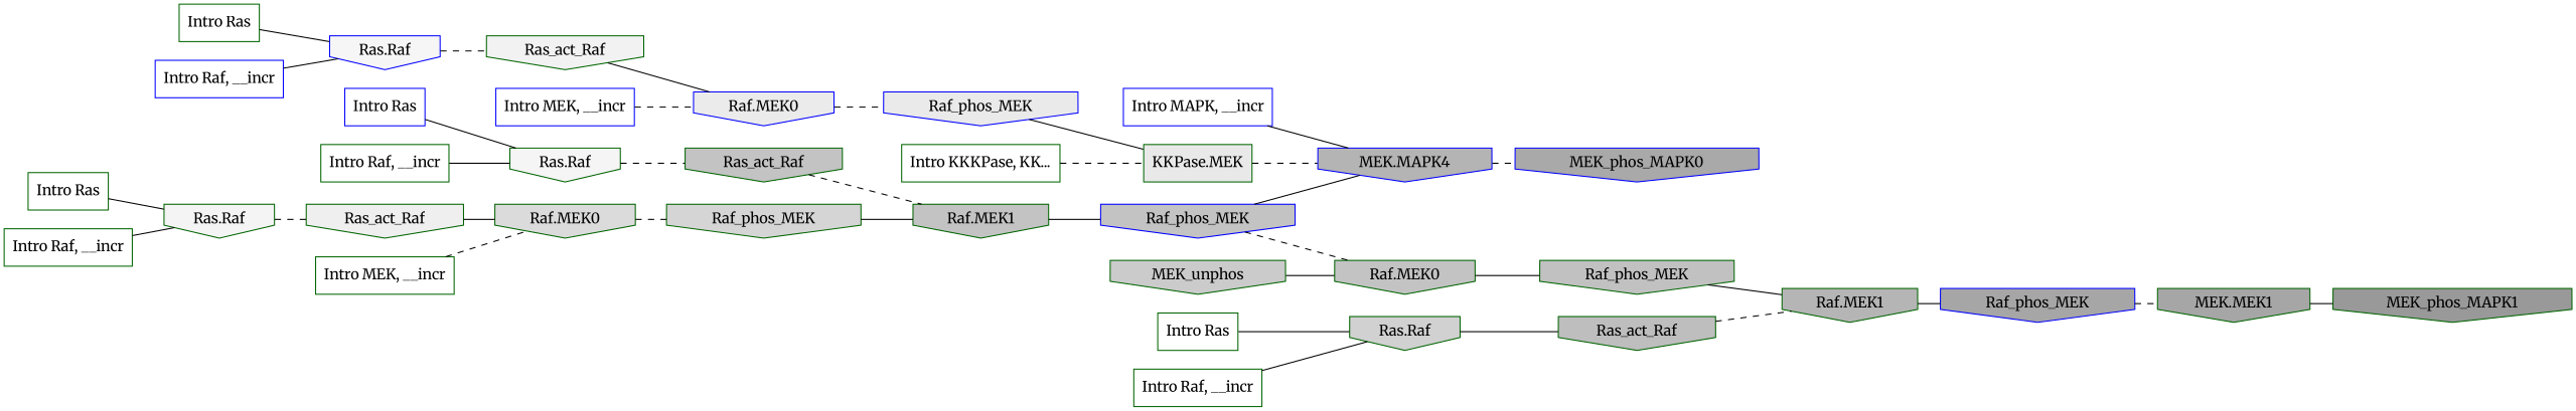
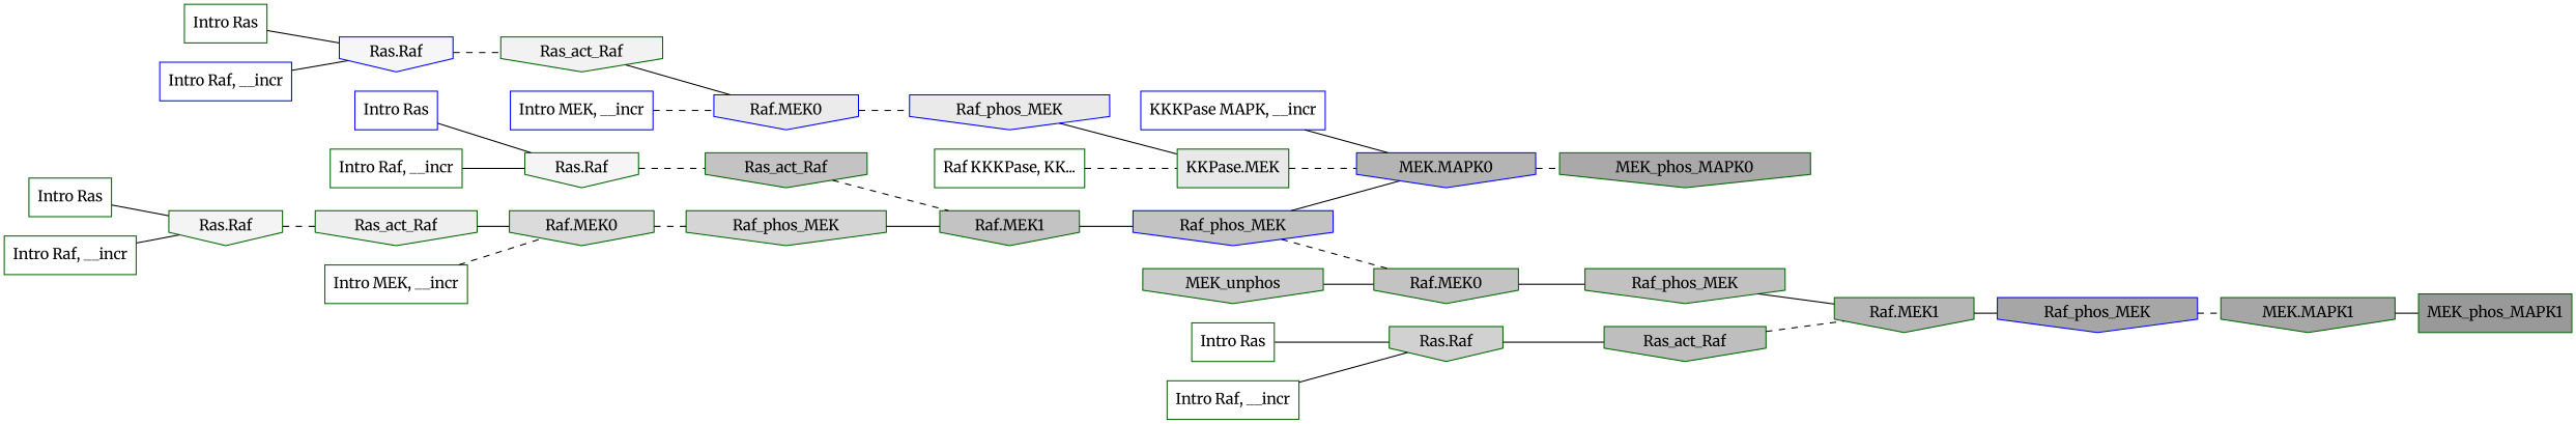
  digraph {
    fontname=Merriweather
    rankdir=LR
    ranksep=0.30
    node [color=darkgreen fillcolor="0.000 0.000 1.000" fontname=Merriweather shape=invhouse style=filled]
    edge [color="0.000 0.000 0.000" dir=none fontname=Merriweather style=solid]
    n1 [label="Intro Ras" shape=rectangle]
    n2 [fillcolor="0.000 0.000 0.955" label="Ras.Raf"]
    n3 [fillcolor="0.000 0.000 0.934" label=Ras_act_Raf]
    n4 [label="Intro Ras" shape=rectangle]
    n5 [fillcolor="0.000 0.000 0.817" label="Ras.Raf"]
    n6 [fillcolor="0.000 0.000 0.745" label=Ras_act_Raf]
    n7 [color=blue label="Intro Ras" shape=rectangle]
    n8 [fillcolor="0.000 0.000 0.960" label="Ras.Raf"]
    n9 [fillcolor="0.000 0.000 0.764" label=Ras_act_Raf]
    n10 [label="Intro Ras" shape=rectangle]
    n11 [color=blue fillcolor="0.000 0.000 0.961" label="Ras.Raf"]
    n12 [fillcolor="0.000 0.000 0.946" label=Ras_act_Raf]
    n13 [label="Intro Raf, __incr" shape=rectangle]
    n14 [color=blue label="Intro Raf, __incr" shape=rectangle]
    n15 [label="Intro Raf, __incr" shape=rectangle]
    n16 [label="Intro Raf, __incr" shape=rectangle]
    n17 [color=blue label="Intro MEK, __incr" shape=rectangle]
    n18 [color=blue fillcolor="0.000 0.000 0.919" label="Raf.MEK0"]
    n19 [color=blue fillcolor="0.000 0.000 0.915" label=Raf_phos_MEK]
    n20 [label="Intro MEK, __incr" shape=rectangle]
    n21 [fillcolor="0.000 0.000 0.857" label="Raf.MEK0"]
    n22 [fillcolor="0.000 0.000 0.835" label=Raf_phos_MEK]
-   n23 [color=blue label="Intro MAPK, __incr" shape=rectangle]
-   n24 [color=blue fillcolor="0.000 0.000 0.706" label="MEK.MAPK4"]
-   n25 [color=blue fillcolor="0.000 0.000 0.664" label=MEK_phos_MAPK0]
-   n26 [label="Intro KKKPase, KK..." shape=rectangle]
+   n23 [color=blue label="KKKPase MAPK, __incr" shape=rectangle]
+   n24 [color=blue fillcolor="0.000 0.000 0.706" label="MEK.MAPK0"]
+   n25 [fillcolor="0.000 0.000 0.664" label=MEK_phos_MAPK0]
+   n26 [label="Raf KKKPase, KK..." shape=rectangle]
    n27 [fillcolor="0.000 0.000 0.913" label="KKPase.MEK" shape=box]
    n28 [fillcolor="0.000 0.000 0.764" label="Raf.MEK1"]
    n29 [fillcolor="0.000 0.000 0.794" label=MEK_unphos]
    n30 [fillcolor="0.000 0.000 0.762" label="Raf.MEK0"]
    n31 [color=blue fillcolor="0.000 0.000 0.762" label=Raf_phos_MEK]
    n32 [fillcolor="0.000 0.000 0.709" label="Raf.MEK1"]
    n33 [fillcolor="0.000 0.000 0.757" label=Raf_phos_MEK]
    n34 [color=blue fillcolor="0.000 0.000 0.649" label=Raf_phos_MEK]
-   n35 [fillcolor="0.000 0.000 0.649" label="MEK.MEK1"]
-   n36 [fillcolor="0.000 0.000 0.600" label=MEK_phos_MAPK1]
+   n35 [fillcolor="0.000 0.000 0.649" label="MEK.MAPK1"]
+   n36 [fillcolor="0.000 0.000 0.600" label=MEK_phos_MAPK1 shape=box]
    n1 -> n2
    n2 -> n3 [style=dashed]
    n3 -> n21
    n4 -> n5
    n5 -> n6
    n6 -> n32 [style=dashed]
    n7 -> n8
    n8 -> n9 [style=dashed]
    n9 -> n28 [style=dashed]
    n10 -> n11
    n11 -> n12 [style=dashed]
    n12 -> n18
    n13 -> n8
    n14 -> n11
    n15 -> n2
    n16 -> n5
    n17 -> n18 [style=dashed]
    n18 -> n19 [style=dashed]
    n19 -> n27
    n20 -> n21 [style=dashed]
    n21 -> n22 [style=dashed]
    n22 -> n28
    n23 -> n24
    n24 -> n25 [style=dashed]
    n26 -> n27 [style=dashed]
    n27 -> n24 [style=dashed]
    n28 -> n31
    n29 -> n30
    n30 -> n33
    n31 -> n24
    n31 -> n30 [style=dashed]
    n32 -> n34
    n33 -> n32
    n34 -> n35 [style=dashed]
    n35 -> n36
  }
